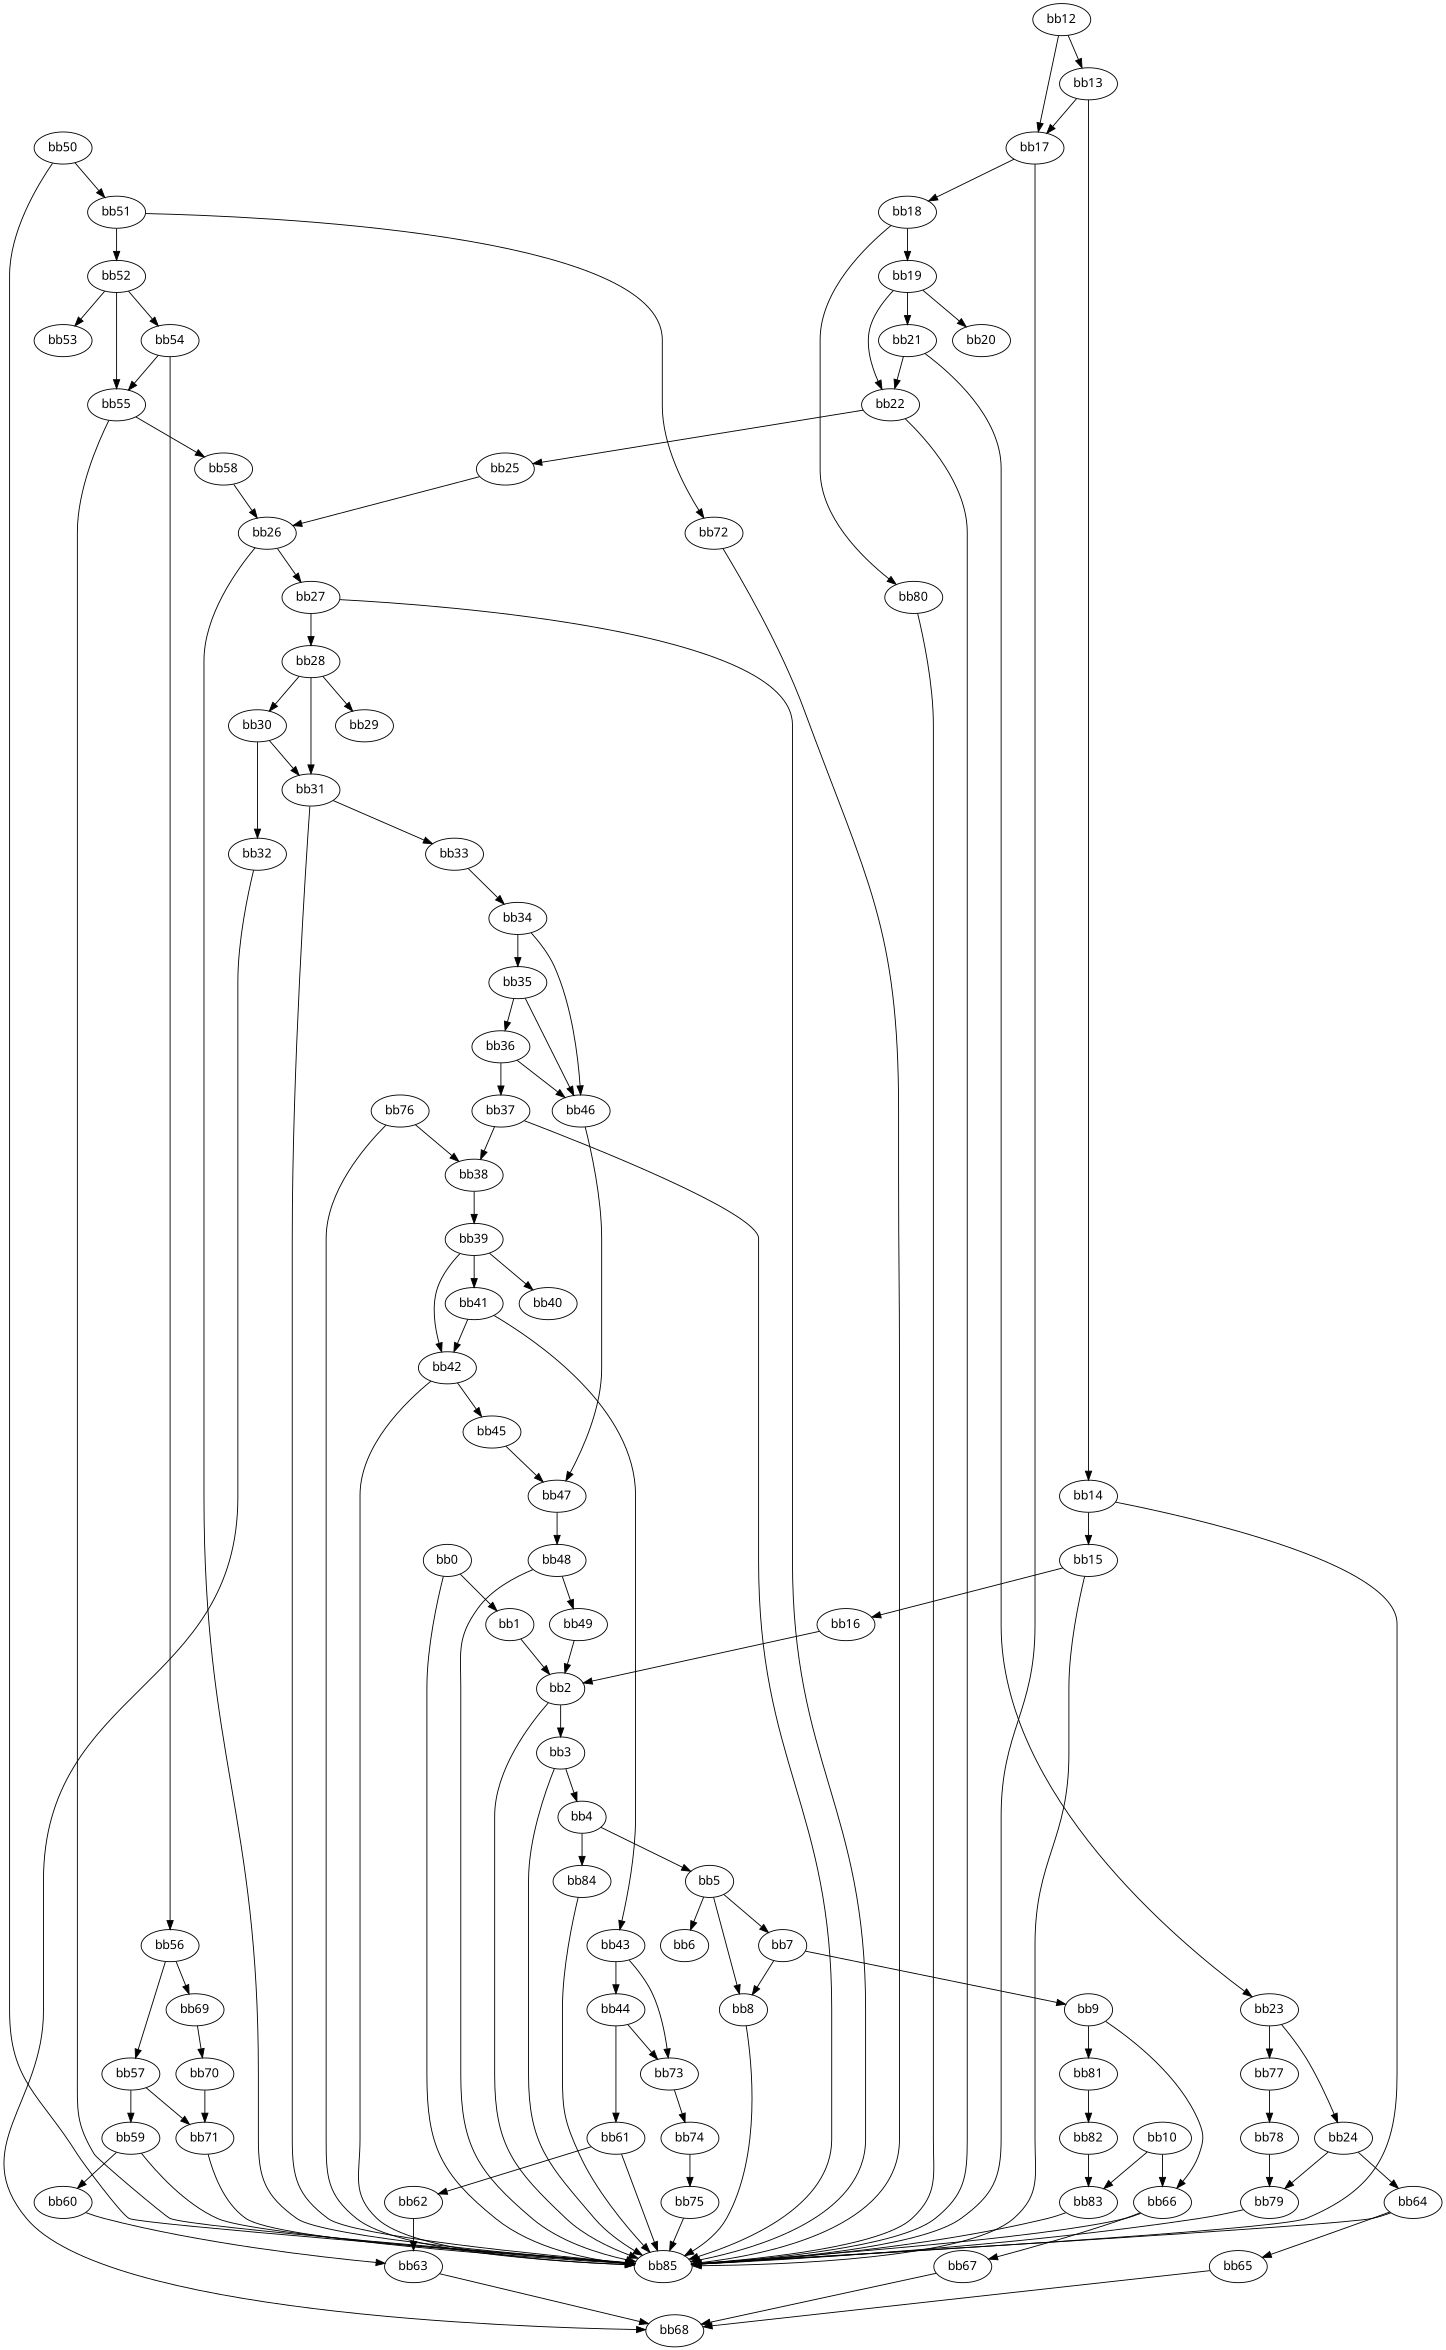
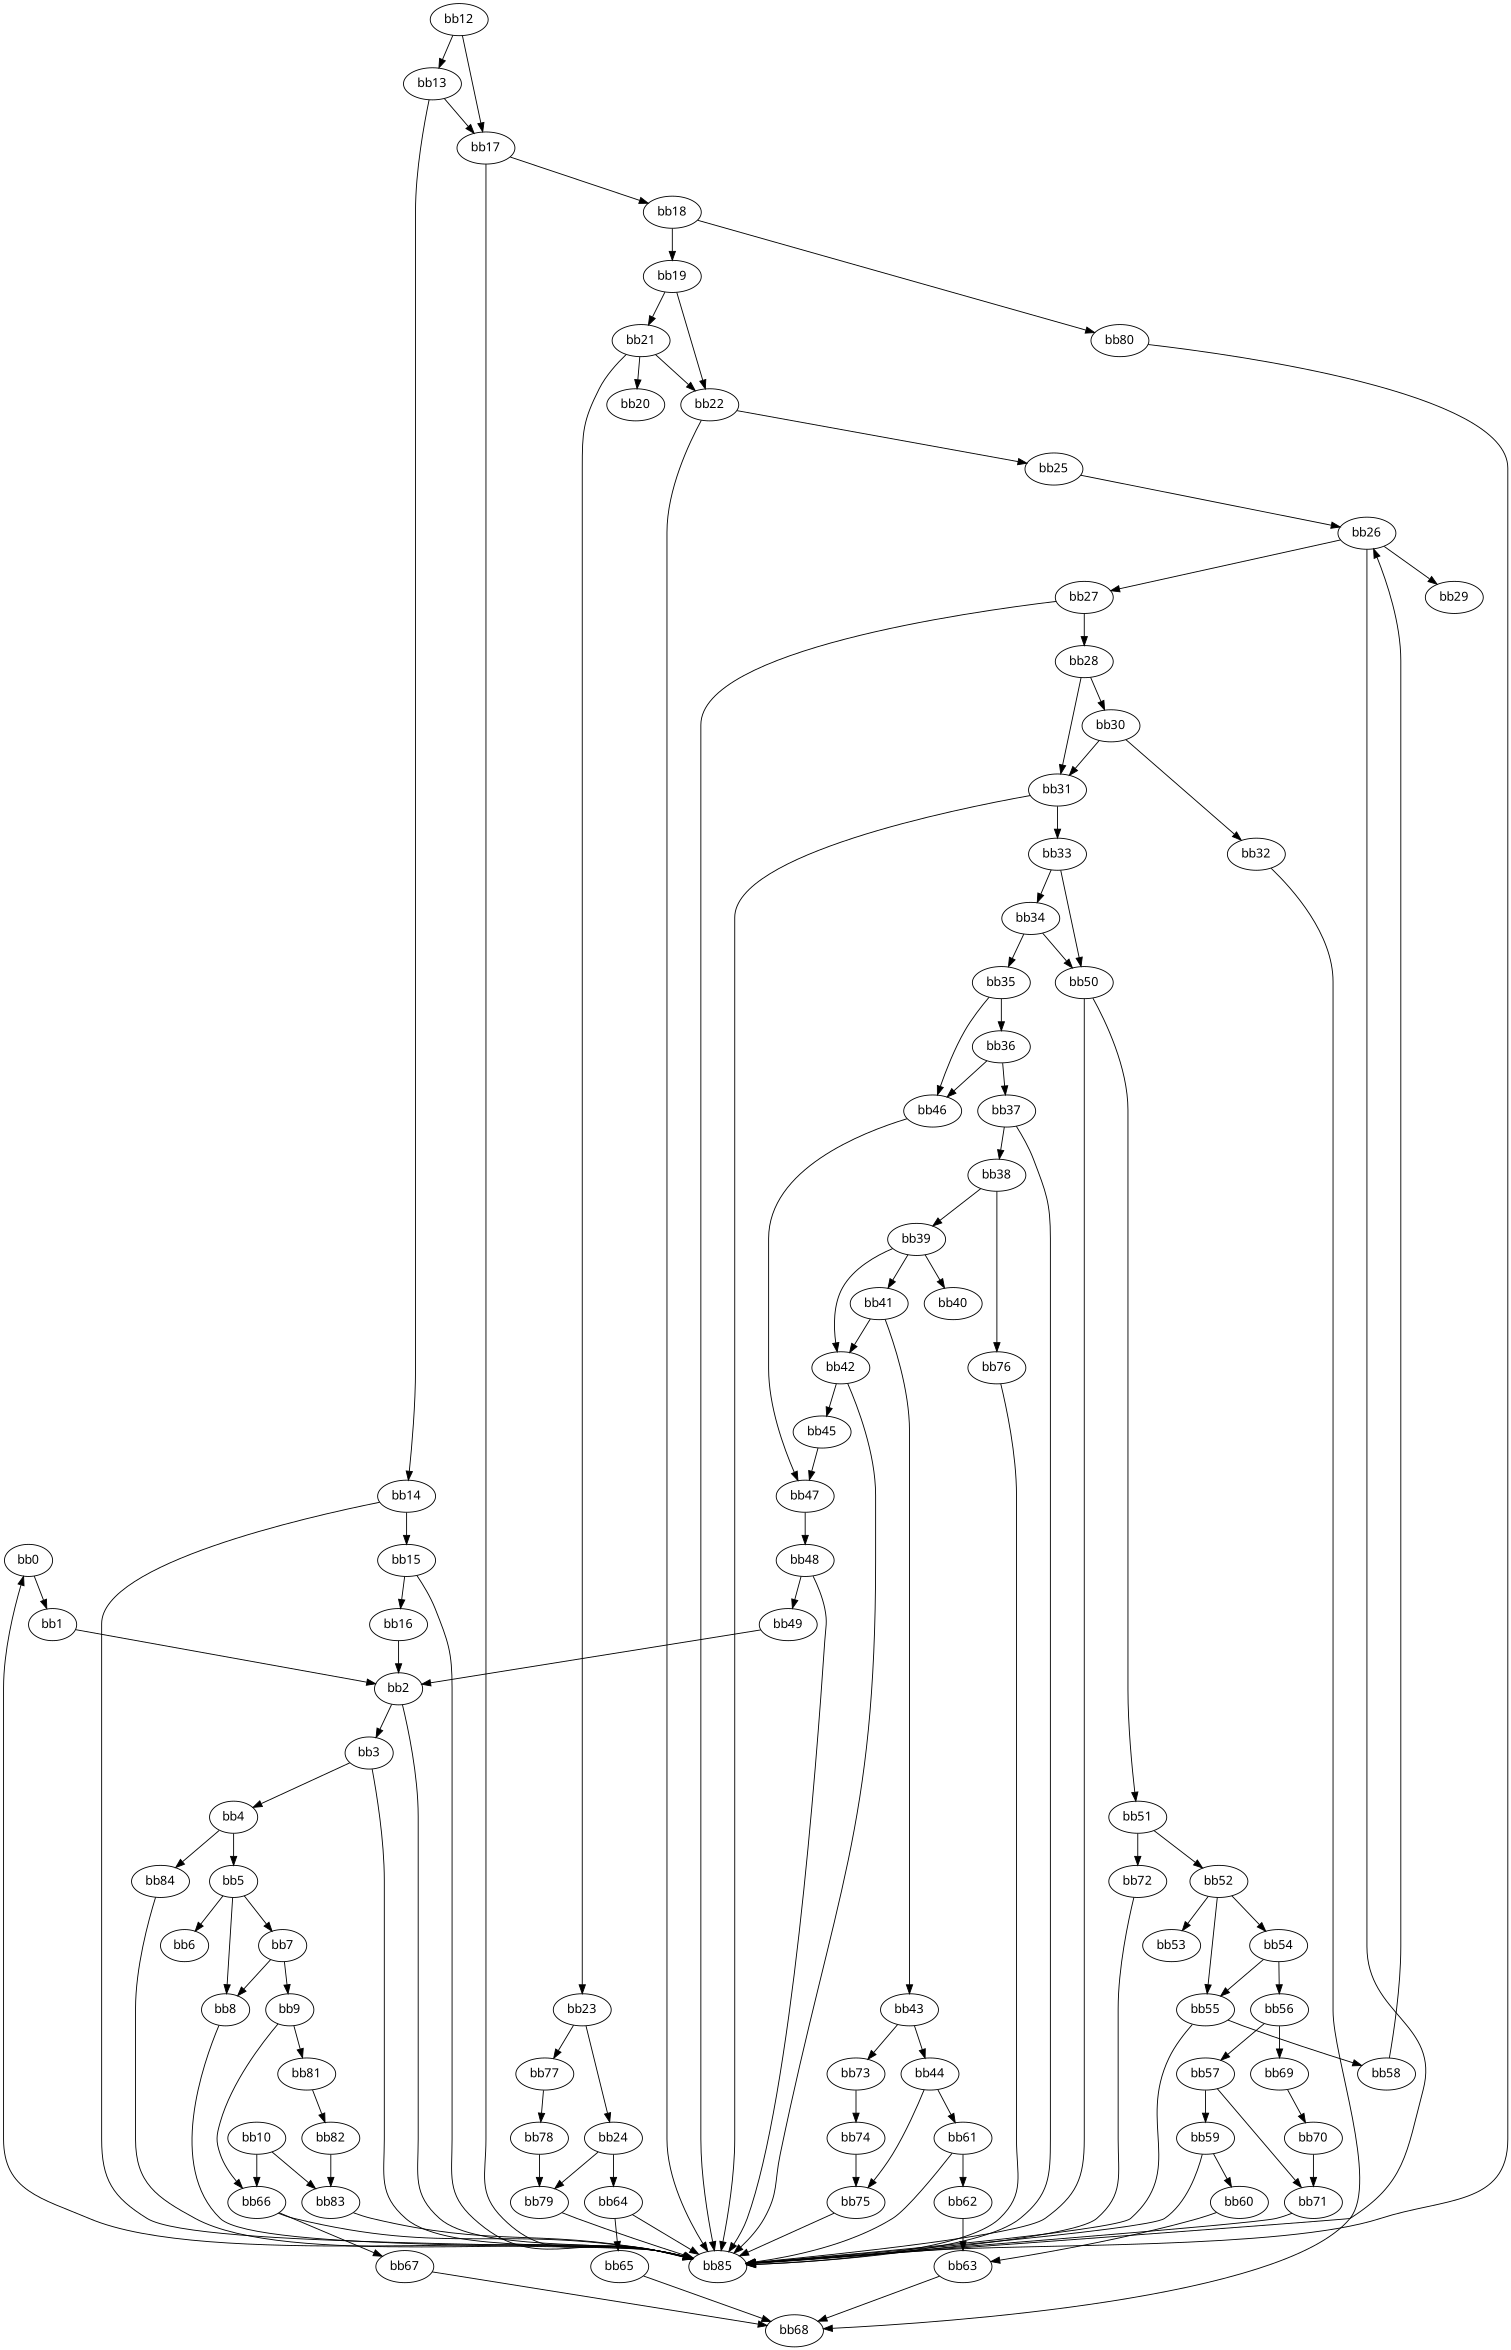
  digraph {
    fontname="Noto Sans"
    node [fontname="Noto Sans"]
    edge [fontname="Noto Sans"]
    n1 [label="bb0\l"]
    n2 [label="bb1\l"]
    n3 [label="bb85\l"]
    n4 [label="bb2\l"]
    n5 [label="bb3\l"]
    n6 [label="bb4\l"]
    n7 [label="bb5\l"]
    n8 [label="bb84\l"]
    n9 [label="bb6\l"]
    n10 [label="bb7\l"]
    n11 [label="bb8\l"]
    n12 [label="bb9\l"]
    n13 [label="bb81\l"]
    n14 [label="bb66\l"]
    n15 [label="bb10\l"]
    n16 [label="bb83\l"]
    n17 [label="bb82\l"]
    n18 [label="bb67\l"]
    n19 [label="bb12\l"]
    n20 [label="bb13\l"]
    n21 [label="bb17\l"]
    n22 [label="bb14\l"]
    n23 [label="bb18\l"]
    n24 [label="bb15\l"]
    n25 [label="bb16\l"]
    n26 [label="bb19\l"]
    n27 [label="bb80\l"]
    n28 [label="bb20\l"]
    n29 [label="bb21\l"]
    n30 [label="bb22\l"]
    n31 [label="bb23\l"]
    n32 [label="bb25\l"]
    n33 [label="bb24\l"]
    n34 [label="bb77\l"]
    n35 [label="bb26\l"]
    n36 [label="bb64\l"]
    n37 [label="bb79\l"]
    n38 [label="bb78\l"]
    n39 [label="bb65\l"]
    n40 [label="bb27\l"]
    n41 [label="bb28\l"]
    n42 [label="bb29\l"]
    n43 [label="bb30\l"]
    n44 [label="bb31\l"]
    n45 [label="bb32\l"]
    n46 [label="bb33\l"]
    n47 [label="bb68\l"]
    n48 [label="bb34\l"]
    n49 [label="bb50\l"]
    n50 [label="bb35\l"]
    n51 [label="bb51\l"]
    n52 [label="bb36\l"]
    n53 [label="bb46\l"]
    n54 [label="bb37\l"]
    n55 [label="bb47\l"]
    n56 [label="bb38\l"]
    n57 [label="bb39\l"]
    n58 [label="bb76\l"]
    n59 [label="bb40\l"]
    n60 [label="bb41\l"]
    n61 [label="bb42\l"]
    n62 [label="bb43\l"]
    n63 [label="bb45\l"]
    n64 [label="bb44\l"]
    n65 [label="bb73\l"]
    n66 [label="bb61\l"]
    n67 [label="bb75\l"]
    n68 [label="bb74\l"]
    n69 [label="bb62\l"]
    n70 [label="bb48\l"]
    n71 [label="bb49\l"]
    n72 [label="bb52\l"]
    n73 [label="bb72\l"]
    n74 [label="bb53\l"]
    n75 [label="bb54\l"]
    n76 [label="bb55\l"]
    n77 [label="bb56\l"]
    n78 [label="bb58\l"]
    n79 [label="bb57\l"]
    n80 [label="bb69\l"]
    n81 [label="bb59\l"]
    n82 [label="bb71\l"]
    n83 [label="bb70\l"]
    n84 [label="bb60\l"]
    n85 [label="bb63\l"]
    n1 -> n2
-   n1 -> n3
+   n3 -> n1
    n2 -> n4
    n4 -> n3
    n4 -> n5
    n5 -> n3
    n5 -> n6
    n6 -> n7
    n6 -> n8
    n7 -> n9
    n7 -> n10
    n7 -> n11
    n8 -> n3
    n10 -> n11
    n10 -> n12
    n11 -> n3
    n12 -> n13
    n12 -> n14
    n13 -> n17
    n14 -> n3
    n14 -> n18
    n15 -> n14
    n15 -> n16
    n16 -> n3
    n17 -> n16
    n18 -> n47
    n19 -> n20
    n19 -> n21
    n20 -> n21
    n20 -> n22
    n21 -> n3
    n21 -> n23
    n22 -> n3
    n22 -> n24
    n23 -> n26
    n23 -> n27
    n24 -> n3
    n24 -> n25
    n25 -> n4
-   n26 -> n28
+   n29 -> n28
    n26 -> n29
    n26 -> n30
    n27 -> n3
    n29 -> n30
    n29 -> n31
    n30 -> n3
    n30 -> n32
    n31 -> n33
    n31 -> n34
    n32 -> n35
    n33 -> n36
    n33 -> n37
    n34 -> n38
    n35 -> n3
    n35 -> n40
    n36 -> n3
    n36 -> n39
    n37 -> n3
    n38 -> n37
    n39 -> n47
    n40 -> n3
    n40 -> n41
-   n41 -> n42
+   n35 -> n42
    n41 -> n43
    n41 -> n44
    n43 -> n44
    n43 -> n45
    n44 -> n3
    n44 -> n46
    n45 -> n47
    n46 -> n48
-   n48 -> n53
+   n46 -> n49
+   n48 -> n49
    n48 -> n50
    n49 -> n3
    n49 -> n51
    n50 -> n52
    n50 -> n53
    n51 -> n72
    n51 -> n73
    n52 -> n53
    n52 -> n54
    n53 -> n55
    n54 -> n3
    n54 -> n56
    n55 -> n70
    n56 -> n57
-   n58 -> n56
+   n56 -> n58
    n57 -> n59
    n57 -> n60
    n57 -> n61
    n58 -> n3
    n60 -> n61
    n60 -> n62
    n61 -> n3
    n61 -> n63
    n62 -> n64
    n62 -> n65
    n63 -> n55
    n64 -> n66
-   n64 -> n65
+   n64 -> n67
    n65 -> n68
    n66 -> n3
    n66 -> n69
    n67 -> n3
    n68 -> n67
    n69 -> n85
    n70 -> n3
    n70 -> n71
    n71 -> n4
    n72 -> n74
    n72 -> n75
    n72 -> n76
    n73 -> n3
    n75 -> n76
    n75 -> n77
    n76 -> n3
    n76 -> n78
    n77 -> n79
    n77 -> n80
    n78 -> n35
    n79 -> n81
    n79 -> n82
    n80 -> n83
    n81 -> n3
    n81 -> n84
    n82 -> n3
    n83 -> n82
    n84 -> n85
    n85 -> n47
  }
